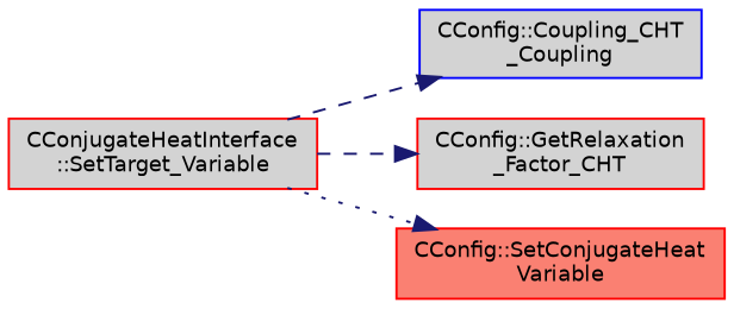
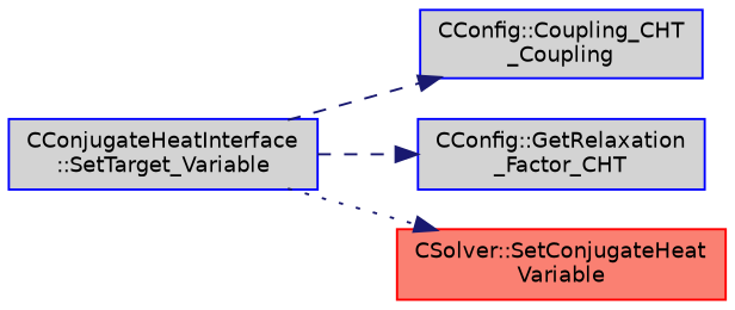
  digraph {
    rankdir=LR
    node [color=blue fillcolor=lightgrey fontname=Helvetica fontsize=10 shape=record style=filled]
    edge [color=midnightblue fontname=Helvetica fontsize=10 labelfontname=Helvetica labelfontsize=10 style=dashed]
-   n1 [color=red fontcolor=black height=0.2 label="CConjugateHeatInterface\l::SetTarget_Variable" width=0.4]
+   n1 [fontcolor=black height=0.2 label="CConjugateHeatInterface\l::SetTarget_Variable" width=0.4]
    n2 [height=0.2 label="CConfig::Coupling_CHT\l_Coupling" width=0.4]
-   n3 [color=red height=0.2 label="CConfig::GetRelaxation\l_Factor_CHT" width=0.4]
-   n4 [color=red fillcolor=salmon height=0.2 label="CConfig::SetConjugateHeat\lVariable" width=0.4]
+   n3 [height=0.2 label="CConfig::GetRelaxation\l_Factor_CHT" width=0.4]
+   n4 [color=red fillcolor=salmon height=0.2 label="CSolver::SetConjugateHeat\lVariable" width=0.4]
    n1 -> n2
    n1 -> n3
    n1 -> n4 [style=dotted]
  }
